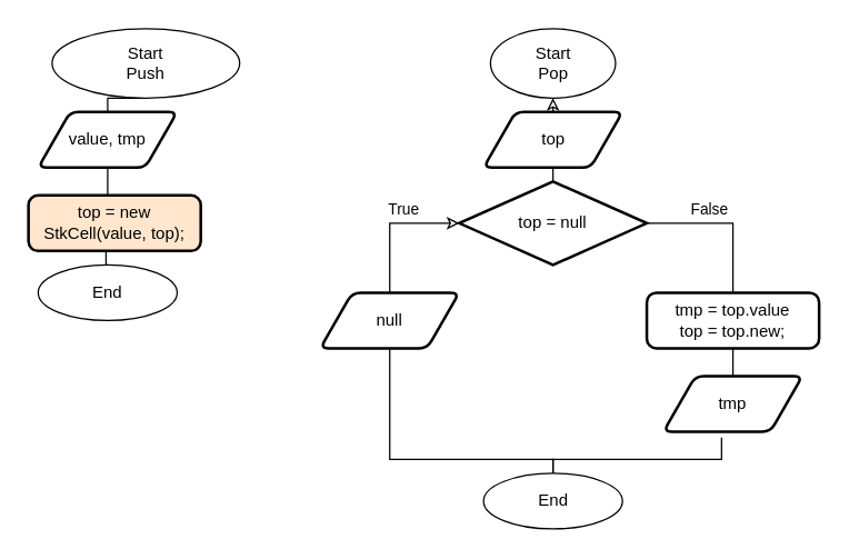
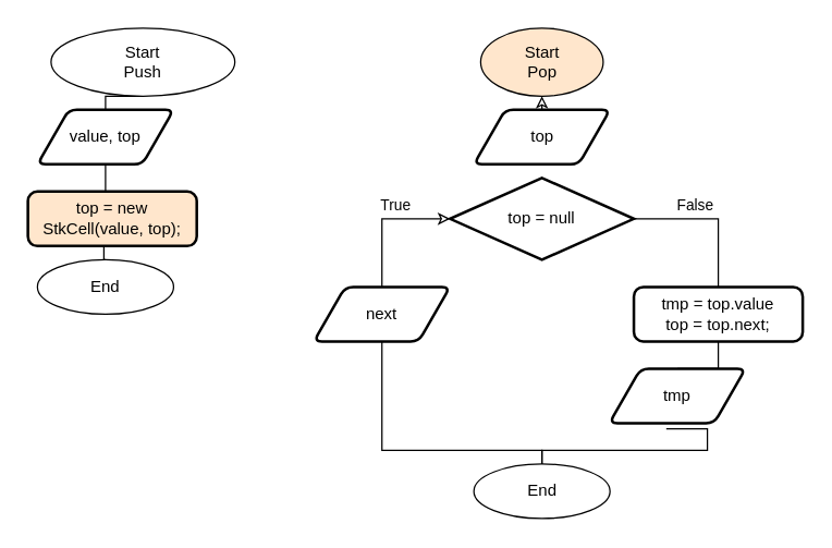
  <mxCell id="0" />
  <mxCell id="1" parent="0" />
  <mxCell id="2" style="edgeStyle=orthogonalEdgeStyle;rounded=0;orthogonalLoop=1;jettySize=auto;html=1;exitX=0.5;exitY=1;exitDx=0;exitDy=0;entryX=0.5;entryY=0;entryDx=0;entryDy=0;endArrow=none;endFill=0;" edge="1" parent="1" source="3" target="5"><mxGeometry relative="1" as="geometry" /></mxCell>
  <mxCell id="3" value="Start&lt;br&gt;Push" style="ellipse;whiteSpace=wrap;html=1;" vertex="1" parent="1"><mxGeometry x="37" y="20" width="135" height="50" as="geometry" /></mxCell>
  <mxCell id="4" style="edgeStyle=orthogonalEdgeStyle;rounded=0;orthogonalLoop=1;jettySize=auto;html=1;exitX=0.5;exitY=1;exitDx=0;exitDy=0;endArrow=none;endFill=0;" edge="1" parent="1" source="5" target="6"><mxGeometry relative="1" as="geometry" /></mxCell>
- <mxCell id="5" value="value, tmp" style="shape=parallelogram;html=1;strokeWidth=2;perimeter=parallelogramPerimeter;whiteSpace=wrap;rounded=1;arcSize=12;size=0.23;" vertex="1" parent="1"><mxGeometry x="27" y="80" width="100" height="40" as="geometry" /></mxCell>
+ <mxCell id="5" value="value, top" style="shape=parallelogram;html=1;strokeWidth=2;perimeter=parallelogramPerimeter;whiteSpace=wrap;rounded=1;arcSize=12;size=0.23;" vertex="1" parent="1"><mxGeometry x="27" y="80" width="100" height="40" as="geometry" /></mxCell>
  <mxCell id="6" value="top = new StkCell(value, top);" style="rounded=1;whiteSpace=wrap;html=1;absoluteArcSize=1;arcSize=14;strokeWidth=2;fillColor=#ffe6cc;" vertex="1" parent="1"><mxGeometry x="20" y="140" width="124" height="40" as="geometry" /></mxCell>
  <mxCell id="7" style="edgeStyle=orthogonalEdgeStyle;rounded=0;orthogonalLoop=1;jettySize=auto;html=1;exitX=0.5;exitY=0;exitDx=0;exitDy=0;entryX=0.45;entryY=0.985;entryDx=0;entryDy=0;entryPerimeter=0;endArrow=none;endFill=0;" edge="1" parent="1" source="8" target="6"><mxGeometry relative="1" as="geometry" /></mxCell>
  <mxCell id="8" value="End" style="ellipse;whiteSpace=wrap;html=1;" vertex="1" parent="1"><mxGeometry x="27" y="190" width="100" height="40" as="geometry" /></mxCell>
- <mxCell id="9" value="Start&lt;br&gt;Pop" style="ellipse;whiteSpace=wrap;html=1;" vertex="1" parent="1"><mxGeometry x="352.5" y="20" width="90" height="50" as="geometry" /></mxCell>
+ <mxCell id="9" value="Start&lt;br&gt;Pop" style="ellipse;whiteSpace=wrap;html=1;fillColor=#ffe6cc;" vertex="1" parent="1"><mxGeometry x="352.5" y="20" width="90" height="50" as="geometry" /></mxCell>
  <mxCell id="10" style="edgeStyle=orthogonalEdgeStyle;rounded=0;orthogonalLoop=1;jettySize=auto;html=1;exitX=0.5;exitY=0;exitDx=0;exitDy=0;entryX=0.5;entryY=1;entryDx=0;entryDy=0;endArrow=classic;endFill=0;" edge="1" parent="1" source="11" target="9"><mxGeometry relative="1" as="geometry" /></mxCell>
  <mxCell id="11" value="top" style="shape=parallelogram;html=1;strokeWidth=2;perimeter=parallelogramPerimeter;whiteSpace=wrap;rounded=1;arcSize=12;size=0.23;" vertex="1" parent="1"><mxGeometry x="347.5" y="80" width="100" height="40" as="geometry" /></mxCell>
- <mxCell id="12" style="edgeStyle=orthogonalEdgeStyle;rounded=0;orthogonalLoop=1;jettySize=auto;html=1;exitX=0.5;exitY=0;exitDx=0;exitDy=0;exitPerimeter=0;entryX=0.5;entryY=1;entryDx=0;entryDy=0;endArrow=none;endFill=0;" edge="1" parent="1" source="13" target="11"><mxGeometry relative="1" as="geometry" /></mxCell>
  <mxCell id="13" value="top = null" style="strokeWidth=2;html=1;shape=mxgraph.flowchart.decision;whiteSpace=wrap;" vertex="1" parent="1"><mxGeometry x="330" y="130" width="135" height="60" as="geometry" /></mxCell>
  <mxCell id="14" value="False&lt;br&gt;" style="edgeStyle=orthogonalEdgeStyle;rounded=0;orthogonalLoop=1;jettySize=auto;html=1;exitX=0.5;exitY=0;exitDx=0;exitDy=0;entryX=1;entryY=0.5;entryDx=0;entryDy=0;entryPerimeter=0;endArrow=none;endFill=0;" edge="1" parent="1" source="15" target="13"><mxGeometry x="0.196" y="-10" relative="1" as="geometry"><mxPoint as="offset" /></mxGeometry></mxCell>
- <mxCell id="15" value="tmp = top.value&lt;br&gt;top = top.new;" style="rounded=1;whiteSpace=wrap;html=1;absoluteArcSize=1;arcSize=14;strokeWidth=2;" vertex="1" parent="1"><mxGeometry x="465" y="210" width="124" height="40" as="geometry" /></mxCell>
+ <mxCell id="15" value="tmp = top.value&lt;br&gt;top = top.next;" style="rounded=1;whiteSpace=wrap;html=1;absoluteArcSize=1;arcSize=14;strokeWidth=2;" vertex="1" parent="1"><mxGeometry x="465" y="210" width="124" height="40" as="geometry" /></mxCell>
  <mxCell id="16" style="edgeStyle=orthogonalEdgeStyle;rounded=0;orthogonalLoop=1;jettySize=auto;html=1;exitX=0.5;exitY=0;exitDx=0;exitDy=0;entryX=0.5;entryY=1;entryDx=0;entryDy=0;endArrow=none;endFill=0;" edge="1" parent="1" source="17" target="15"><mxGeometry relative="1" as="geometry" /></mxCell>
- <mxCell id="17" value="tmp" style="shape=parallelogram;html=1;strokeWidth=2;perimeter=parallelogramPerimeter;whiteSpace=wrap;rounded=1;arcSize=12;size=0.23;" vertex="1" parent="1"><mxGeometry x="477" y="270" width="100" height="40" as="geometry" /></mxCell>
+ <mxCell id="17" value="tmp" style="shape=parallelogram;html=1;strokeWidth=2;perimeter=parallelogramPerimeter;whiteSpace=wrap;rounded=1;arcSize=12;size=0.23;" vertex="1" parent="1"><mxGeometry x="447" y="270" width="100" height="40" as="geometry" /></mxCell>
  <mxCell id="18" value="True&lt;br&gt;" style="edgeStyle=orthogonalEdgeStyle;rounded=0;orthogonalLoop=1;jettySize=auto;html=1;exitX=0.5;exitY=0;exitDx=0;exitDy=0;entryX=0;entryY=0.5;entryDx=0;entryDy=0;entryPerimeter=0;endArrow=classic;endFill=0;" edge="1" parent="1" source="19" target="13"><mxGeometry x="0.2" y="10" relative="1" as="geometry"><mxPoint as="offset" /></mxGeometry></mxCell>
- <mxCell id="19" value="null" style="shape=parallelogram;html=1;strokeWidth=2;perimeter=parallelogramPerimeter;whiteSpace=wrap;rounded=1;arcSize=12;size=0.23;" vertex="1" parent="1"><mxGeometry x="230" y="210" width="100" height="40" as="geometry" /></mxCell>
+ <mxCell id="19" value="next" style="shape=parallelogram;html=1;strokeWidth=2;perimeter=parallelogramPerimeter;whiteSpace=wrap;rounded=1;arcSize=12;size=0.23;" vertex="1" parent="1"><mxGeometry x="230" y="210" width="100" height="40" as="geometry" /></mxCell>
  <mxCell id="20" style="edgeStyle=orthogonalEdgeStyle;rounded=0;orthogonalLoop=1;jettySize=auto;html=1;exitX=0.5;exitY=0;exitDx=0;exitDy=0;entryX=0.418;entryY=1.105;entryDx=0;entryDy=0;entryPerimeter=0;endArrow=none;endFill=0;" edge="1" parent="1" source="22" target="17"><mxGeometry relative="1" as="geometry"><Array as="points"><mxPoint x="398" y="330" /><mxPoint x="519" y="330" /></Array></mxGeometry></mxCell>
  <mxCell id="21" style="edgeStyle=orthogonalEdgeStyle;rounded=0;orthogonalLoop=1;jettySize=auto;html=1;exitX=0.5;exitY=0;exitDx=0;exitDy=0;entryX=0.5;entryY=1;entryDx=0;entryDy=0;endArrow=none;endFill=0;" edge="1" parent="1" source="22" target="19"><mxGeometry relative="1" as="geometry"><Array as="points"><mxPoint x="398" y="330" /><mxPoint x="280" y="330" /></Array></mxGeometry></mxCell>
  <mxCell id="22" value="End" style="ellipse;whiteSpace=wrap;html=1;" vertex="1" parent="1"><mxGeometry x="347.5" y="340" width="100" height="40" as="geometry" /></mxCell>
